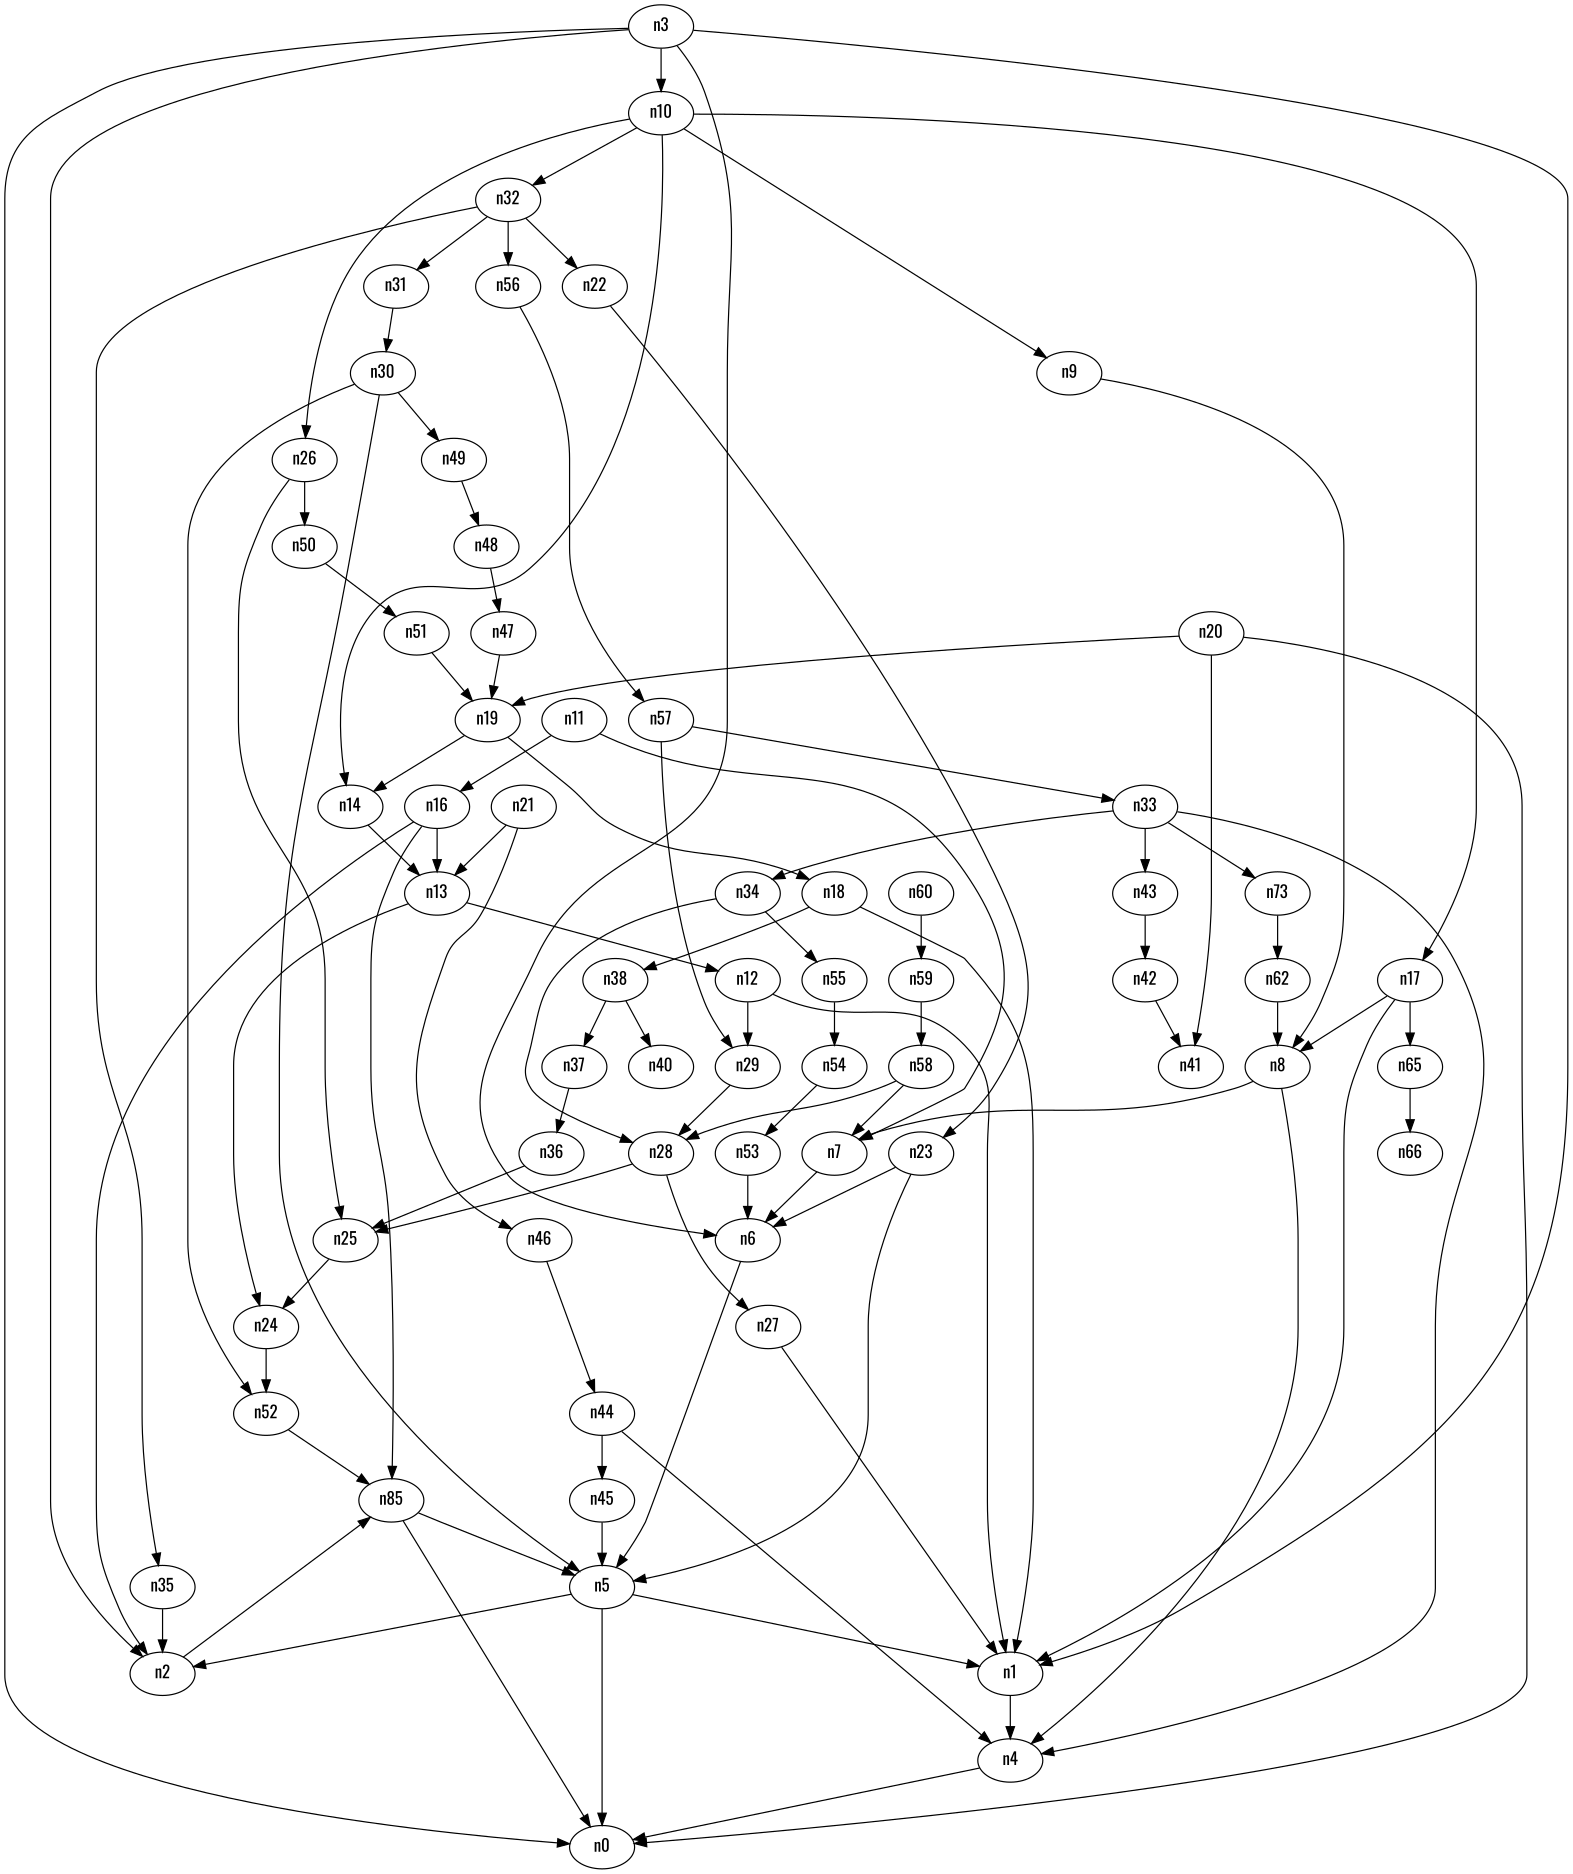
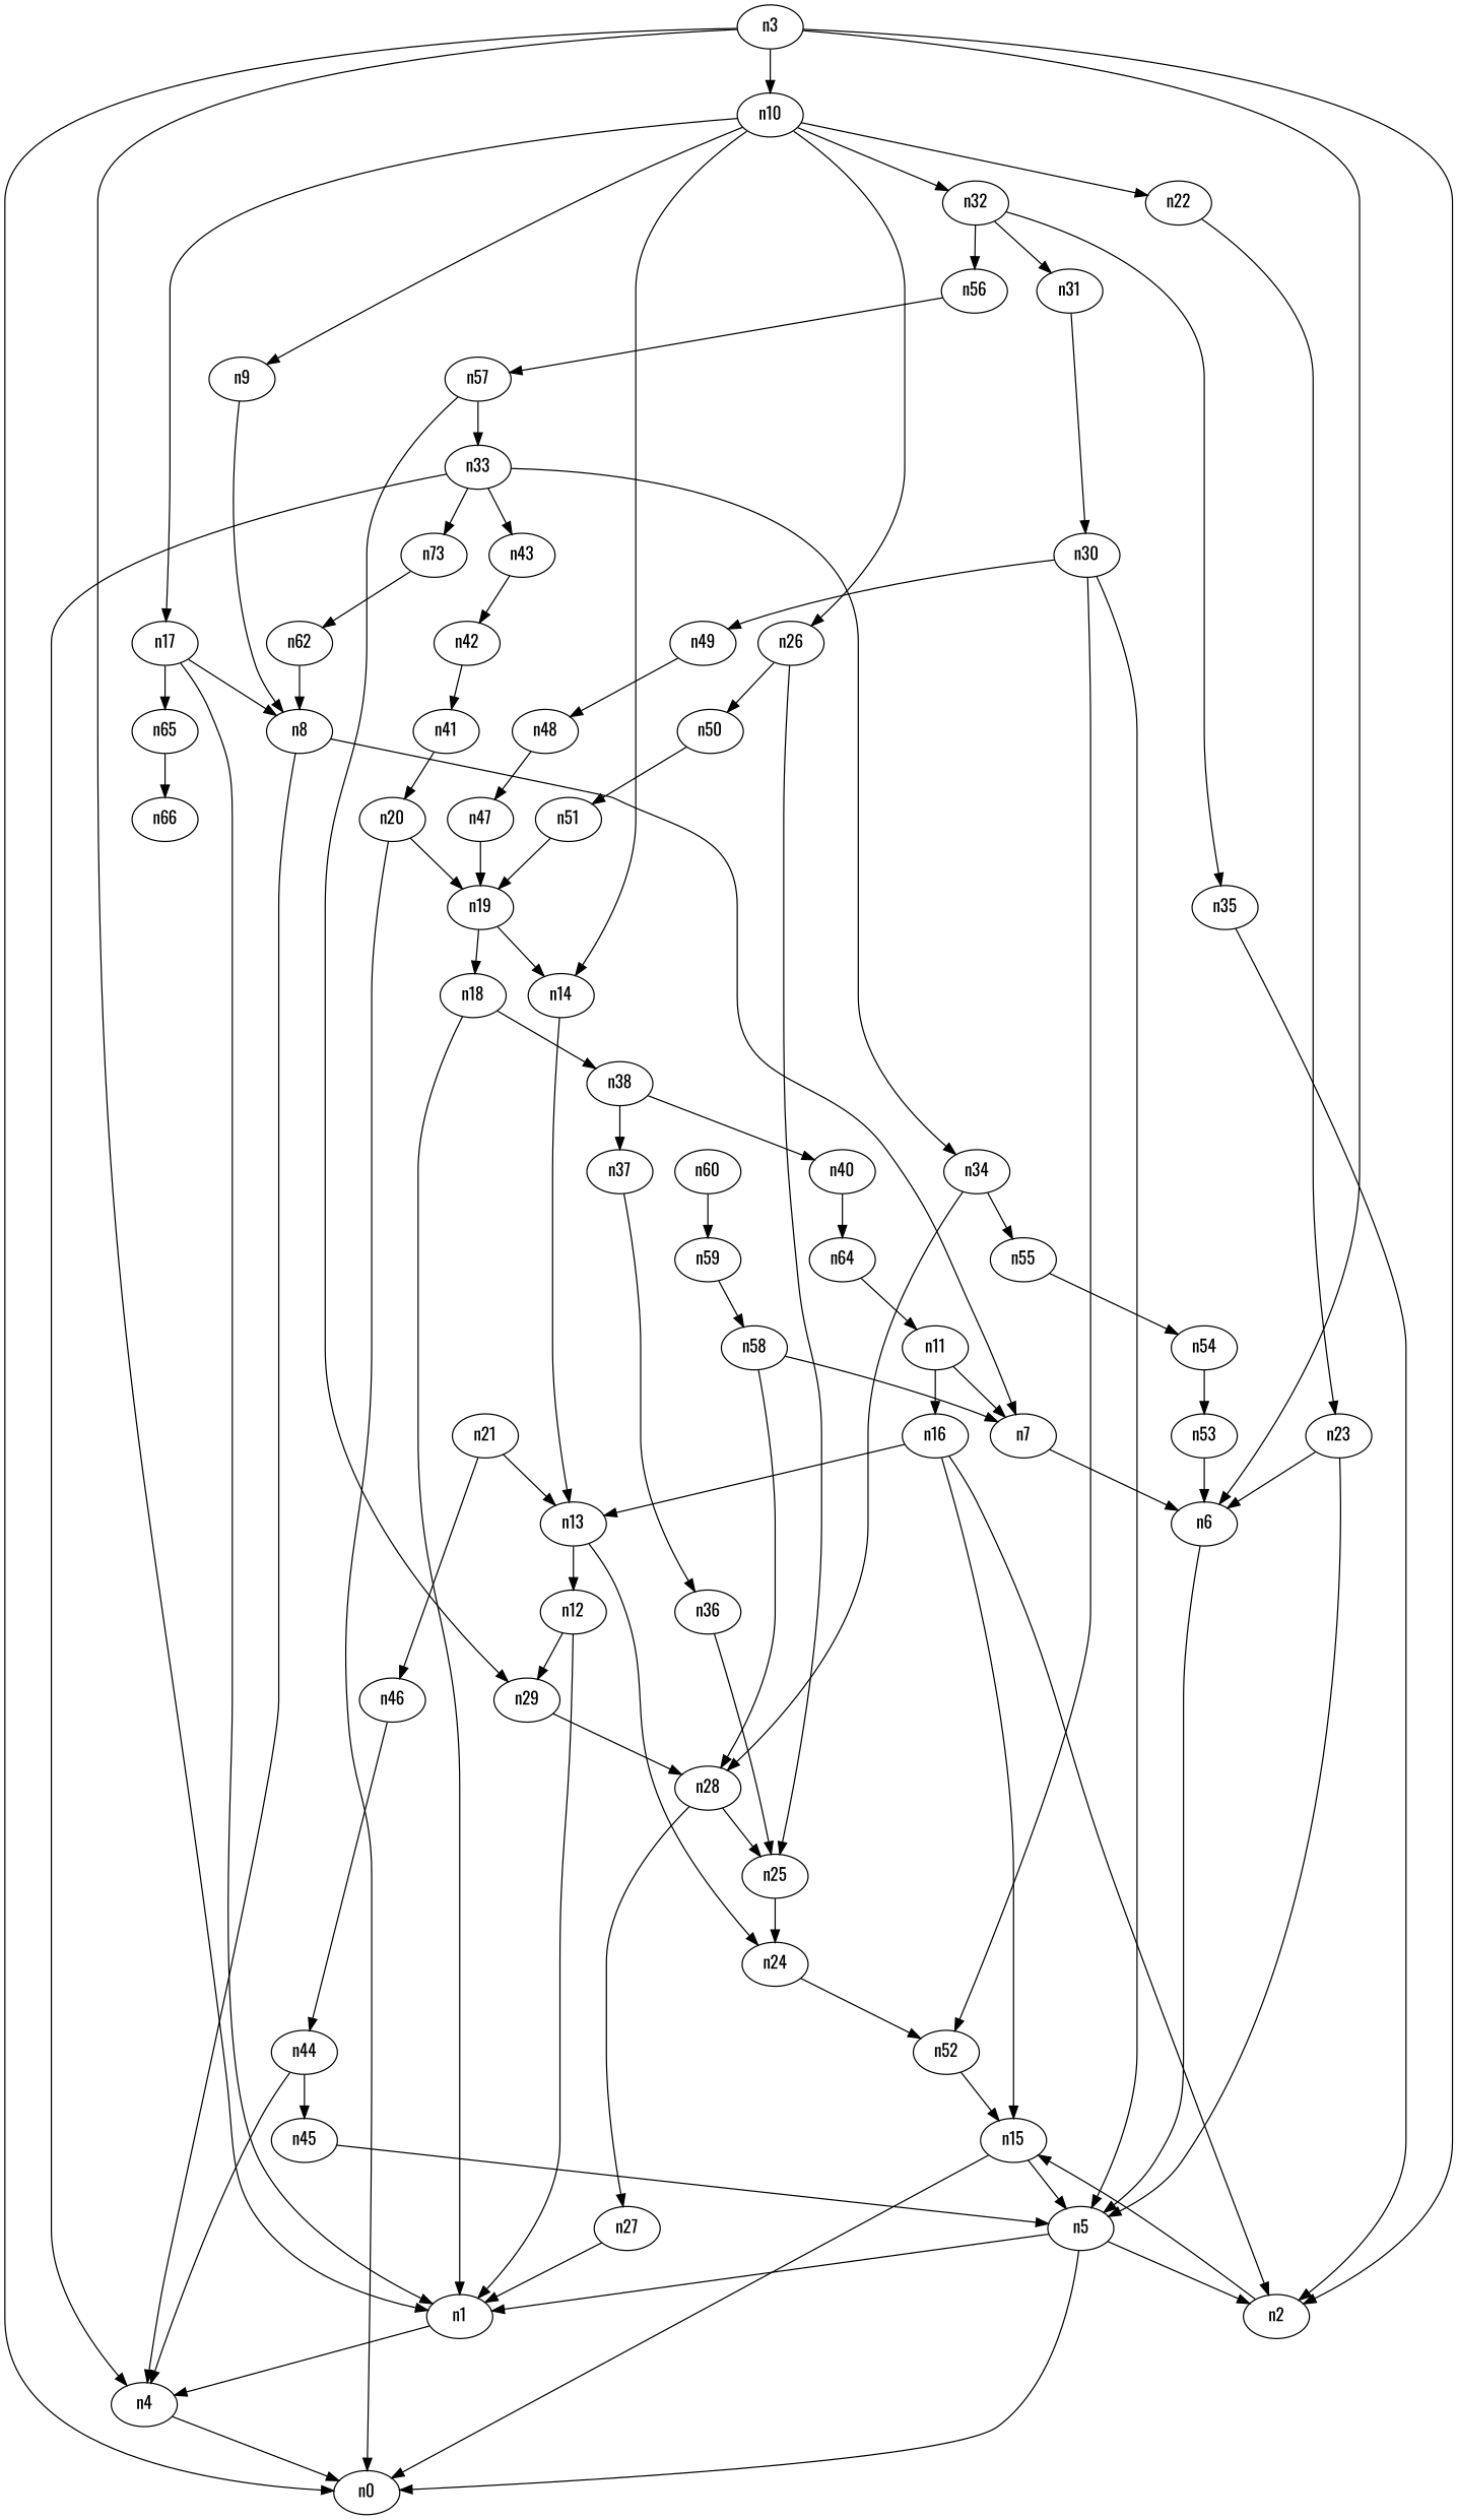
  digraph {
    fontname=Oswald
    node [fontname=Oswald]
    edge [fontname=Oswald]
    n1
    n4
    n0
    n2
-   n15 [label=n85]
+   n15
    n3
    n6
    n10
    n5
    n9
    n14
    n17
    n22
    n26
    n32
    n8
    n13
    n65
    n23
    n25
    n50
    n31
    n35
    n56
    n7
    n12
    n24
    n66
    n21
    n46
    n51
    n30
    n57
    n11
    n16
    n29
    n28
    n27
    n52
    n18
    n38
    n37
    n40
    n36
+   n64
    n19
    n20
    n44
    n45
    n60
    n59
    n49
    n48
    n47
    n33
    n34
    n43
    n63 [label=n73]
    n55
    n42
    n62
    n54
    n41
    n53
    n58
    n1 -> n4
    n4 -> n0
    n2 -> n15
    n15 -> n0
    n15 -> n5
    n3 -> n1
    n3 -> n0
    n3 -> n2
    n3 -> n6
    n3 -> n10
    n6 -> n5
    n10 -> n9
    n10 -> n14
    n10 -> n17
-   n32 -> n22
+   n10 -> n22
    n10 -> n26
    n10 -> n32
    n5 -> n1
    n5 -> n0
    n5 -> n2
    n9 -> n8
    n14 -> n13
    n17 -> n1
    n17 -> n8
    n17 -> n65
    n22 -> n23
    n26 -> n25
    n26 -> n50
    n32 -> n31
    n32 -> n35
    n32 -> n56
    n8 -> n4
    n8 -> n7
    n13 -> n12
    n13 -> n24
    n65 -> n66
    n23 -> n6
    n23 -> n5
    n25 -> n24
    n50 -> n51
    n31 -> n30
    n35 -> n2
    n56 -> n57
    n7 -> n6
    n12 -> n1
    n12 -> n29
    n24 -> n52
    n21 -> n13
    n21 -> n46
    n46 -> n44
    n51 -> n19
    n30 -> n5
    n30 -> n52
    n30 -> n49
    n57 -> n29
    n57 -> n33
    n11 -> n7
    n11 -> n16
    n16 -> n2
    n16 -> n15
    n16 -> n13
    n29 -> n28
    n28 -> n25
    n28 -> n27
    n27 -> n1
    n52 -> n15
    n18 -> n1
    n18 -> n38
    n38 -> n37
    n38 -> n40
    n37 -> n36
+   n40 -> n64
    n36 -> n25
+   n64 -> n11
    n19 -> n14
    n19 -> n18
    n20 -> n0
    n20 -> n19
    n44 -> n4
    n44 -> n45
    n45 -> n5
    n60 -> n59
    n59 -> n58
    n49 -> n48
    n48 -> n47
    n47 -> n19
    n33 -> n4
    n33 -> n34
    n33 -> n43
    n33 -> n63
    n34 -> n28
    n34 -> n55
    n43 -> n42
    n63 -> n62
    n55 -> n54
    n42 -> n41
    n62 -> n8
    n54 -> n53
-   n20 -> n41
+   n41 -> n20
    n53 -> n6
    n58 -> n7
    n58 -> n28
  }
